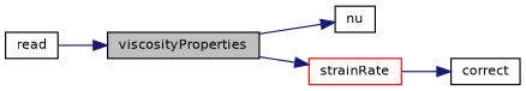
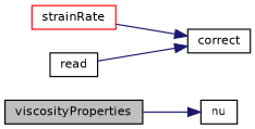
  digraph {
    rankdir=LR
    node [color=black fontname=Helvetica fontsize=10 shape=record]
    edge [color=midnightblue fontname=Helvetica fontsize=10 labelfontname=Helvetica labelfontsize=10 style=solid]
    n1 [fillcolor=grey75 fontcolor=black height=0.2 label=viscosityProperties style=filled width=0.4]
    n2 [height=0.2 label=nu width=0.4]
    n3 [color=red height=0.2 label=strainRate width=0.4]
    n4 [height=0.2 label=correct width=0.4]
    n5 [height=0.2 label=read width=0.4]
    n1 -> n2
-   n1 -> n3
    n3 -> n4
-   n5 -> n1
+   n5 -> n4
  }
